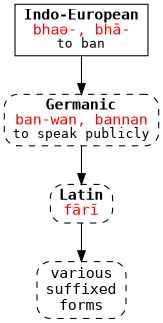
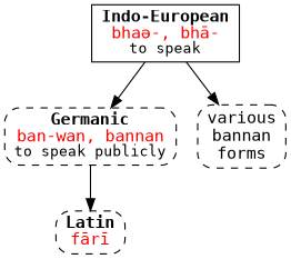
  digraph {
    fontname="DejaVu Sans Mono"
    node [fontname="DejaVu Sans Mono" shape=box style="dashed,rounded"]
    edge [fontname="DejaVu Sans Mono"]
-   n1 [label=<<b>Indo-European</b><br/><font color="red">bhaə-, bhā-</font><br/><font point-size="12">to ban</font>> style=""]
+   n1 [label=<<b>Indo-European</b><br/><font color="red">bhaə-, bhā-</font><br/><font point-size="12">to speak</font>> style=""]
    n2 [label=<<b>Germanic</b><br/><font color="red">ban-wan, bannan</font><br/><font point-size="12">to speak publicly</font>>]
-   n3 [label=<various<br/>suffixed<br/>forms>]
+   n3 [label=<various<br/>bannan<br/>forms>]
    n4 [label=<<b>Latin</b><br/><font color="red">fārī</font>>]
    n1 -> n2
-   n4 -> n3
+   n1 -> n3
    n2 -> n4
  }
